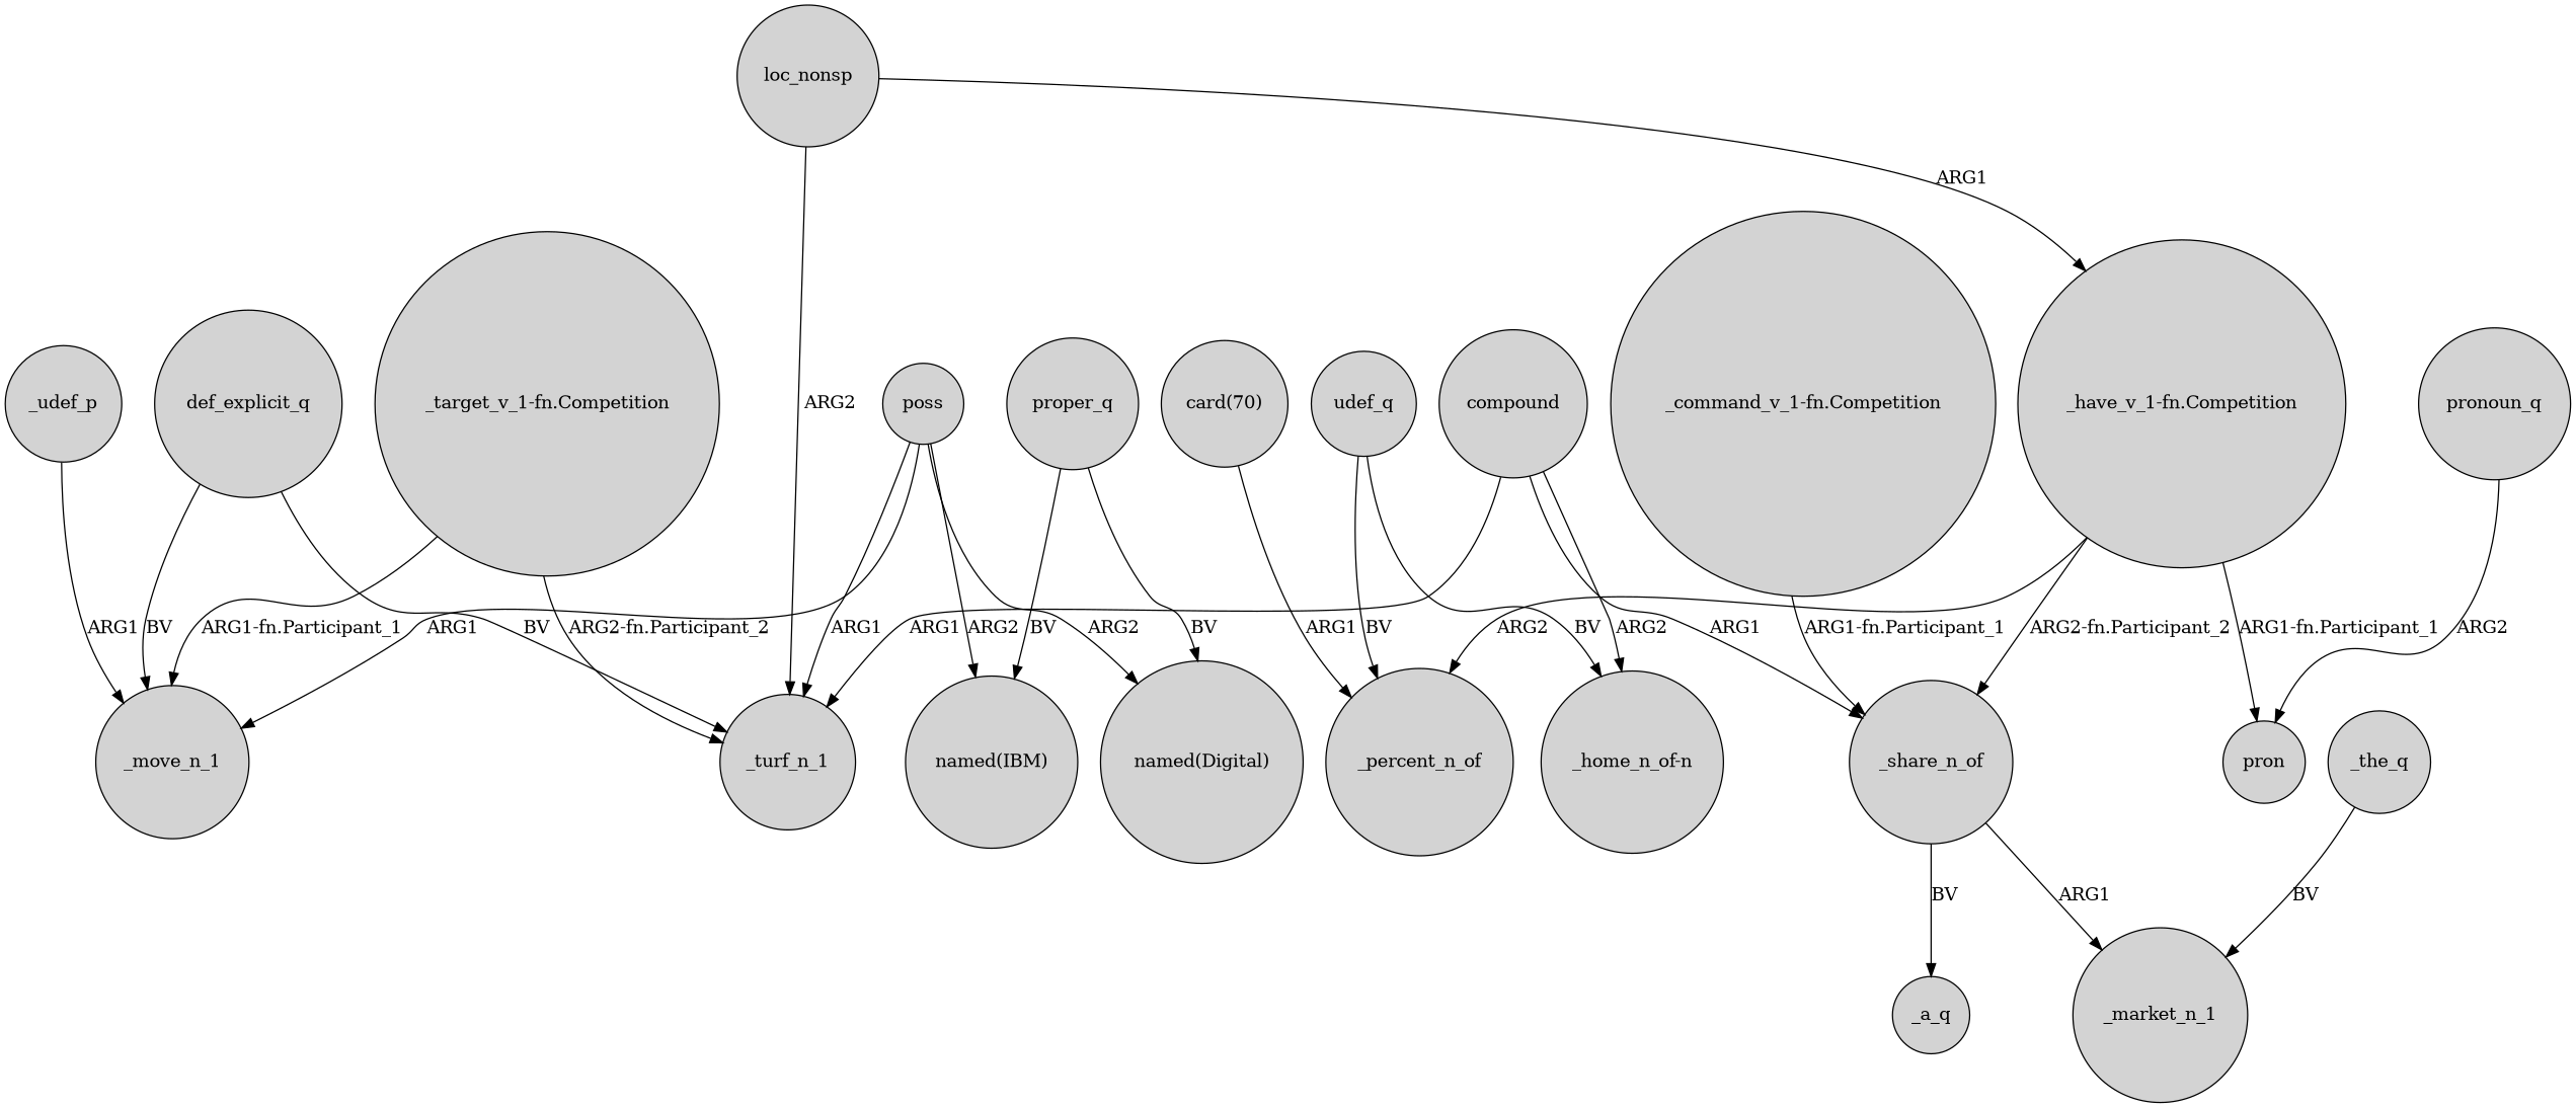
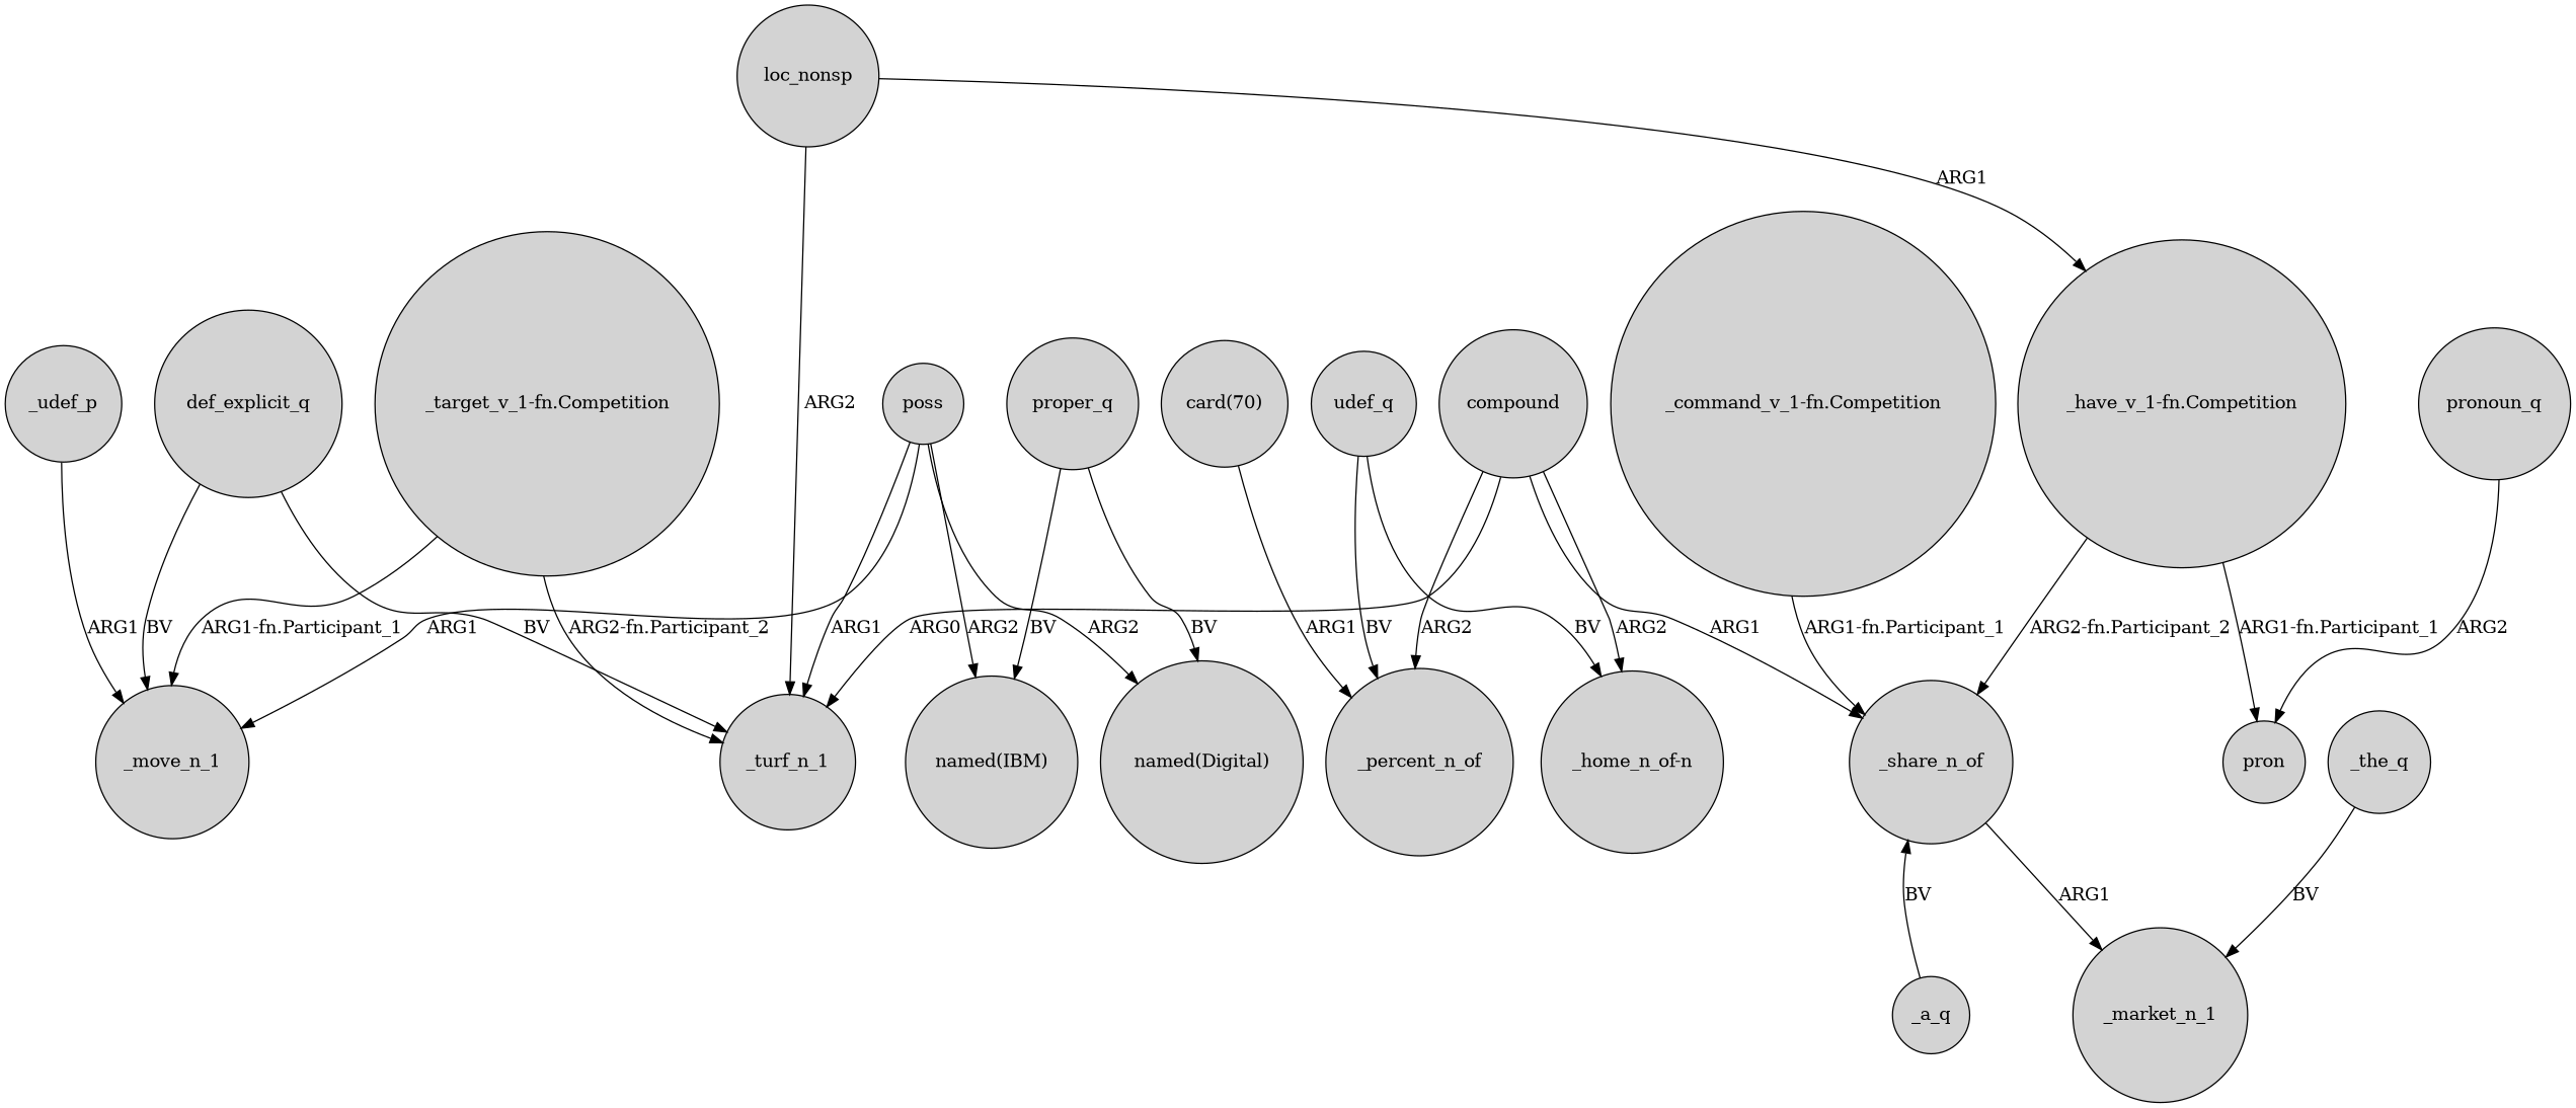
  digraph {
    node [shape=circle style=filled]
    "card(70)"
    _percent_n_of
    poss
    _move_n_1
    "named(IBM)"
    _turf_n_1
    "named(Digital)"
    n8 [label=_udef_p]
    compound
    _share_n_of
    "_home_n_of-n"
    _market_n_1
    "_have_v_1-fn.Competition"
    pron
    "_target_v_1-fn.Competition"
    proper_q
    "_command_v_1-fn.Competition"
    _a_q
    _the_q
    loc_nonsp
    pronoun_q
    udef_q
    def_explicit_q
    "card(70)" -> _percent_n_of [label=ARG1]
    poss -> _move_n_1 [label=ARG1]
    poss -> "named(IBM)" [label=ARG2]
    poss -> _turf_n_1 [label=ARG1]
    poss -> "named(Digital)" [label=ARG2]
    n8 -> _move_n_1 [label=ARG1]
-   "_have_v_1-fn.Competition" -> _percent_n_of [label=ARG2]
-   compound -> _turf_n_1 [label=ARG1]
+   compound -> _percent_n_of [label=ARG2]
+   compound -> _turf_n_1 [label=ARG0]
    compound -> _share_n_of [label=ARG1]
    compound -> "_home_n_of-n" [label=ARG2]
    _share_n_of -> _market_n_1 [label=ARG1]
    "_have_v_1-fn.Competition" -> _share_n_of [label="ARG2-fn.Participant_2"]
    "_have_v_1-fn.Competition" -> pron [label="ARG1-fn.Participant_1"]
    "_target_v_1-fn.Competition" -> _move_n_1 [label="ARG1-fn.Participant_1"]
    "_target_v_1-fn.Competition" -> _turf_n_1 [label="ARG2-fn.Participant_2"]
    proper_q -> "named(IBM)" [label=BV]
    proper_q -> "named(Digital)" [label=BV]
    "_command_v_1-fn.Competition" -> _share_n_of [label="ARG1-fn.Participant_1"]
-   _share_n_of -> _a_q [label=BV]
+   _a_q -> _share_n_of [label=BV]
    _the_q -> _market_n_1 [label=BV]
    loc_nonsp -> _turf_n_1 [label=ARG2]
    loc_nonsp -> "_have_v_1-fn.Competition" [label=ARG1]
    pronoun_q -> pron [label=ARG2]
    udef_q -> _percent_n_of [label=BV]
    udef_q -> "_home_n_of-n" [label=BV]
    def_explicit_q -> _move_n_1 [label=BV]
    def_explicit_q -> _turf_n_1 [label=BV]
  }
